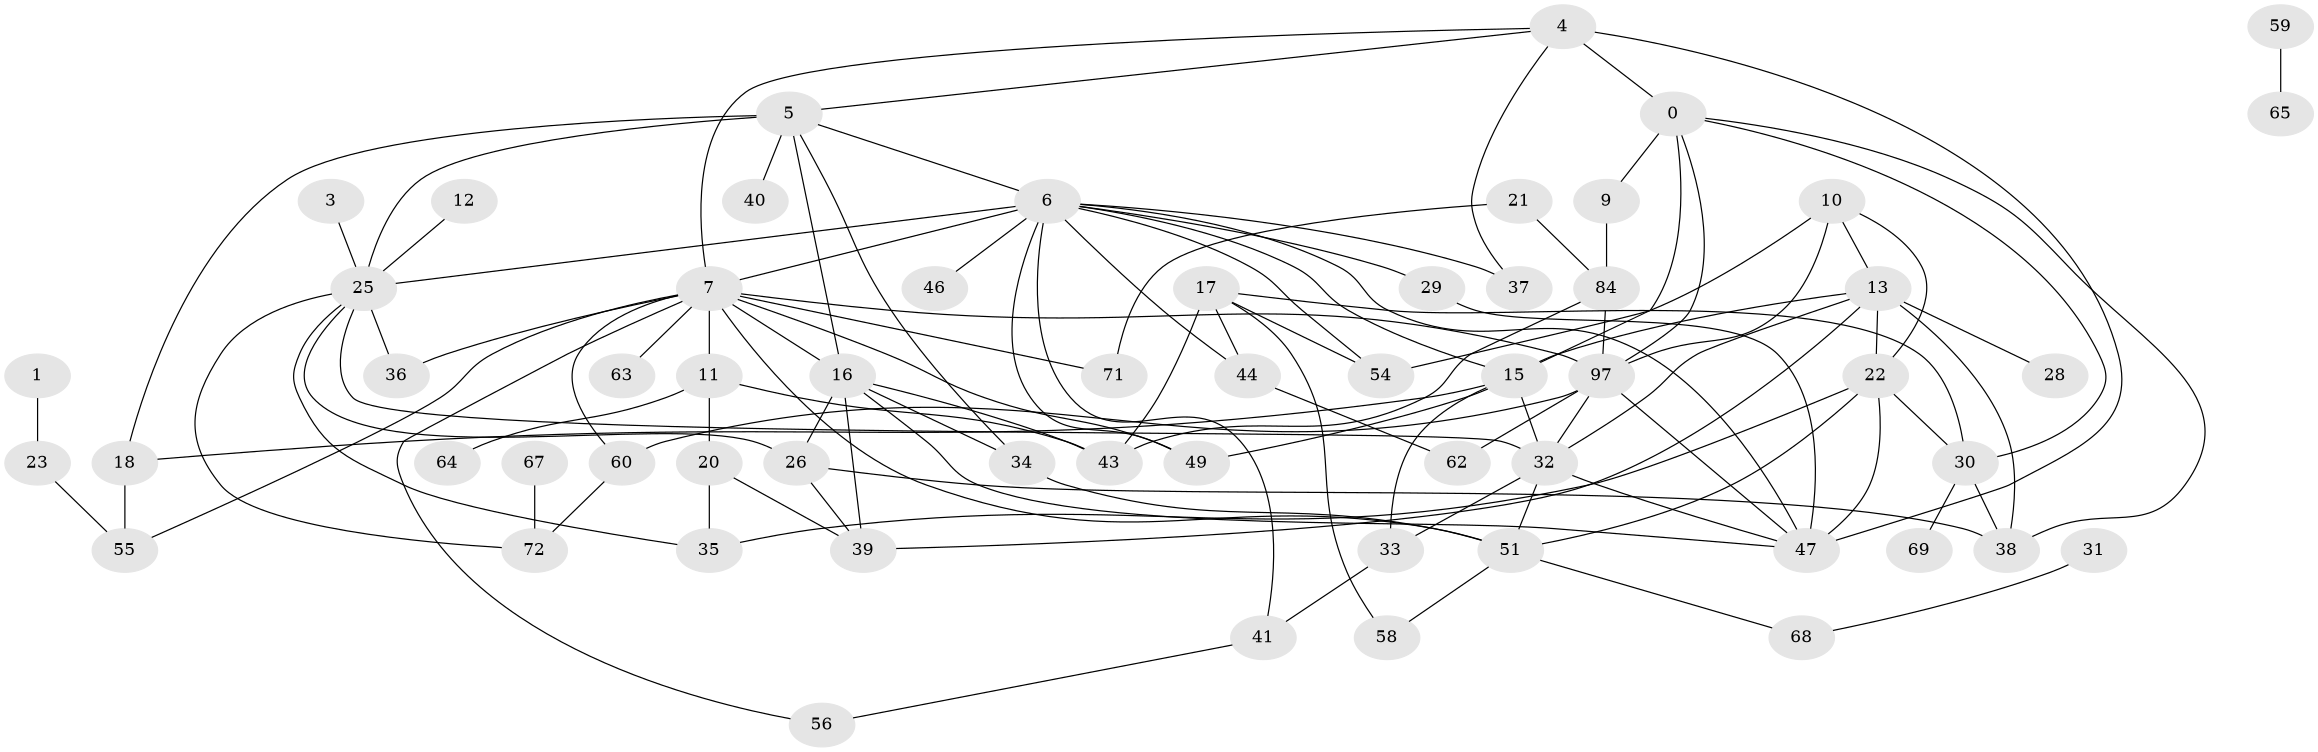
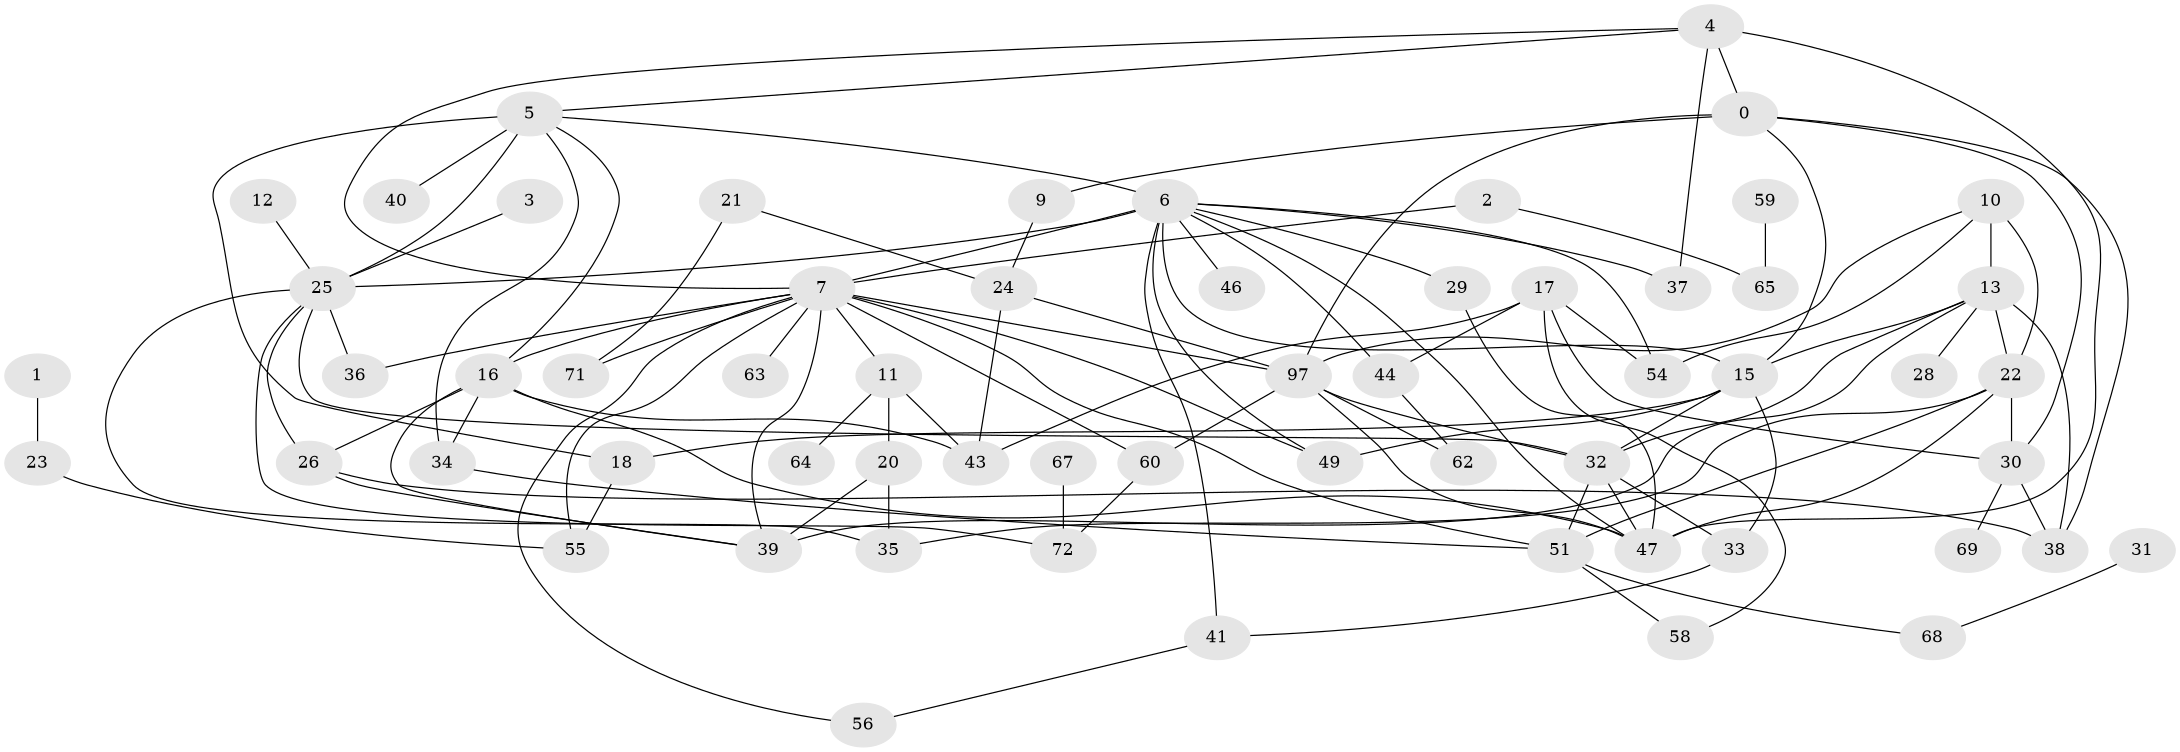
  graph {
    node [color=gray90 style=filled]
    edge [weight=1.0]
    1
    23
    55
+   2
    7
    65
    16
    49
    11
    n10 [label=97]
    36
    39
    51
    56
    60
    63
    71
    3
    25
    32
    26
    35
    72
    4
    5
    n26 [label=0]
    37
    47
    6
    18
    34
    40
    15
    9
    30
    38
    29
    41
    44
    46
    54
    43
    33
    62
    20
    64
    58
    68
-   24 [label=84]
+   24
    69
    10
    13
    22
    28
    12
    17
    21
    31
    59
    67
    1 -- 23
    23 -- 55
+   2 -- 7
+   2 -- 65
    7 -- 55
    7 -- 16
    7 -- 49
    7 -- 11
    7 -- n10
    7 -- 36
+   7 -- 39
    7 -- 51
    7 -- 56
    7 -- 60
    7 -- 63
    7 -- 71
    16 -- 39
    16 -- 26
    16 -- 47
    16 -- 34
    16 -- 43
    11 -- 43
    11 -- 20
    11 -- 64
    n10 -- 60
    n10 -- 32
    n10 -- 47
    n10 -- 62
    51 -- 58
    51 -- 68
    60 -- 72
    3 -- 25
    25 -- 36
    25 -- 32
    25 -- 26
    25 -- 35
    25 -- 72
    32 -- 51
    32 -- 47
    32 -- 33
    26 -- 39
    26 -- 38
    4 -- 7
    4 -- 5
    4 -- n26 [weight=2.0]
    4 -- 37
    4 -- 47
    5 -- 16
    5 -- 25 [weight=2.0]
    5 -- 6
    5 -- 18
    5 -- 34
    5 -- 40
    n26 -- n10
    n26 -- 15
    n26 -- 9
    n26 -- 30
    n26 -- 38
    6 -- 7
    6 -- 49 [weight=2.0]
    6 -- 25
    6 -- 37
    6 -- 47
    6 -- 15
    6 -- 29
    6 -- 41
    6 -- 44
    6 -- 46
    6 -- 54
    18 -- 55
    34 -- 51
    15 -- 49
    15 -- 32
    15 -- 18
    15 -- 33
    9 -- 24
    30 -- 38
    30 -- 69
    29 -- 47
    41 -- 56
    44 -- 62
    33 -- 41
    20 -- 39
    20 -- 35
    24 -- n10
    24 -- 43
    10 -- n10 [weight=2.0]
    10 -- 54
    10 -- 13
    10 -- 22
    13 -- 39 [weight=2.0]
    13 -- 32
    13 -- 15
    13 -- 38
    13 -- 22
    13 -- 28
    22 -- 51
    22 -- 35
    22 -- 47 [weight=3.0]
    22 -- 30
    12 -- 25
    17 -- 30
    17 -- 44
    17 -- 54
    17 -- 43
    17 -- 58
    21 -- 71
    21 -- 24
    31 -- 68
    59 -- 65
    67 -- 72
  }
